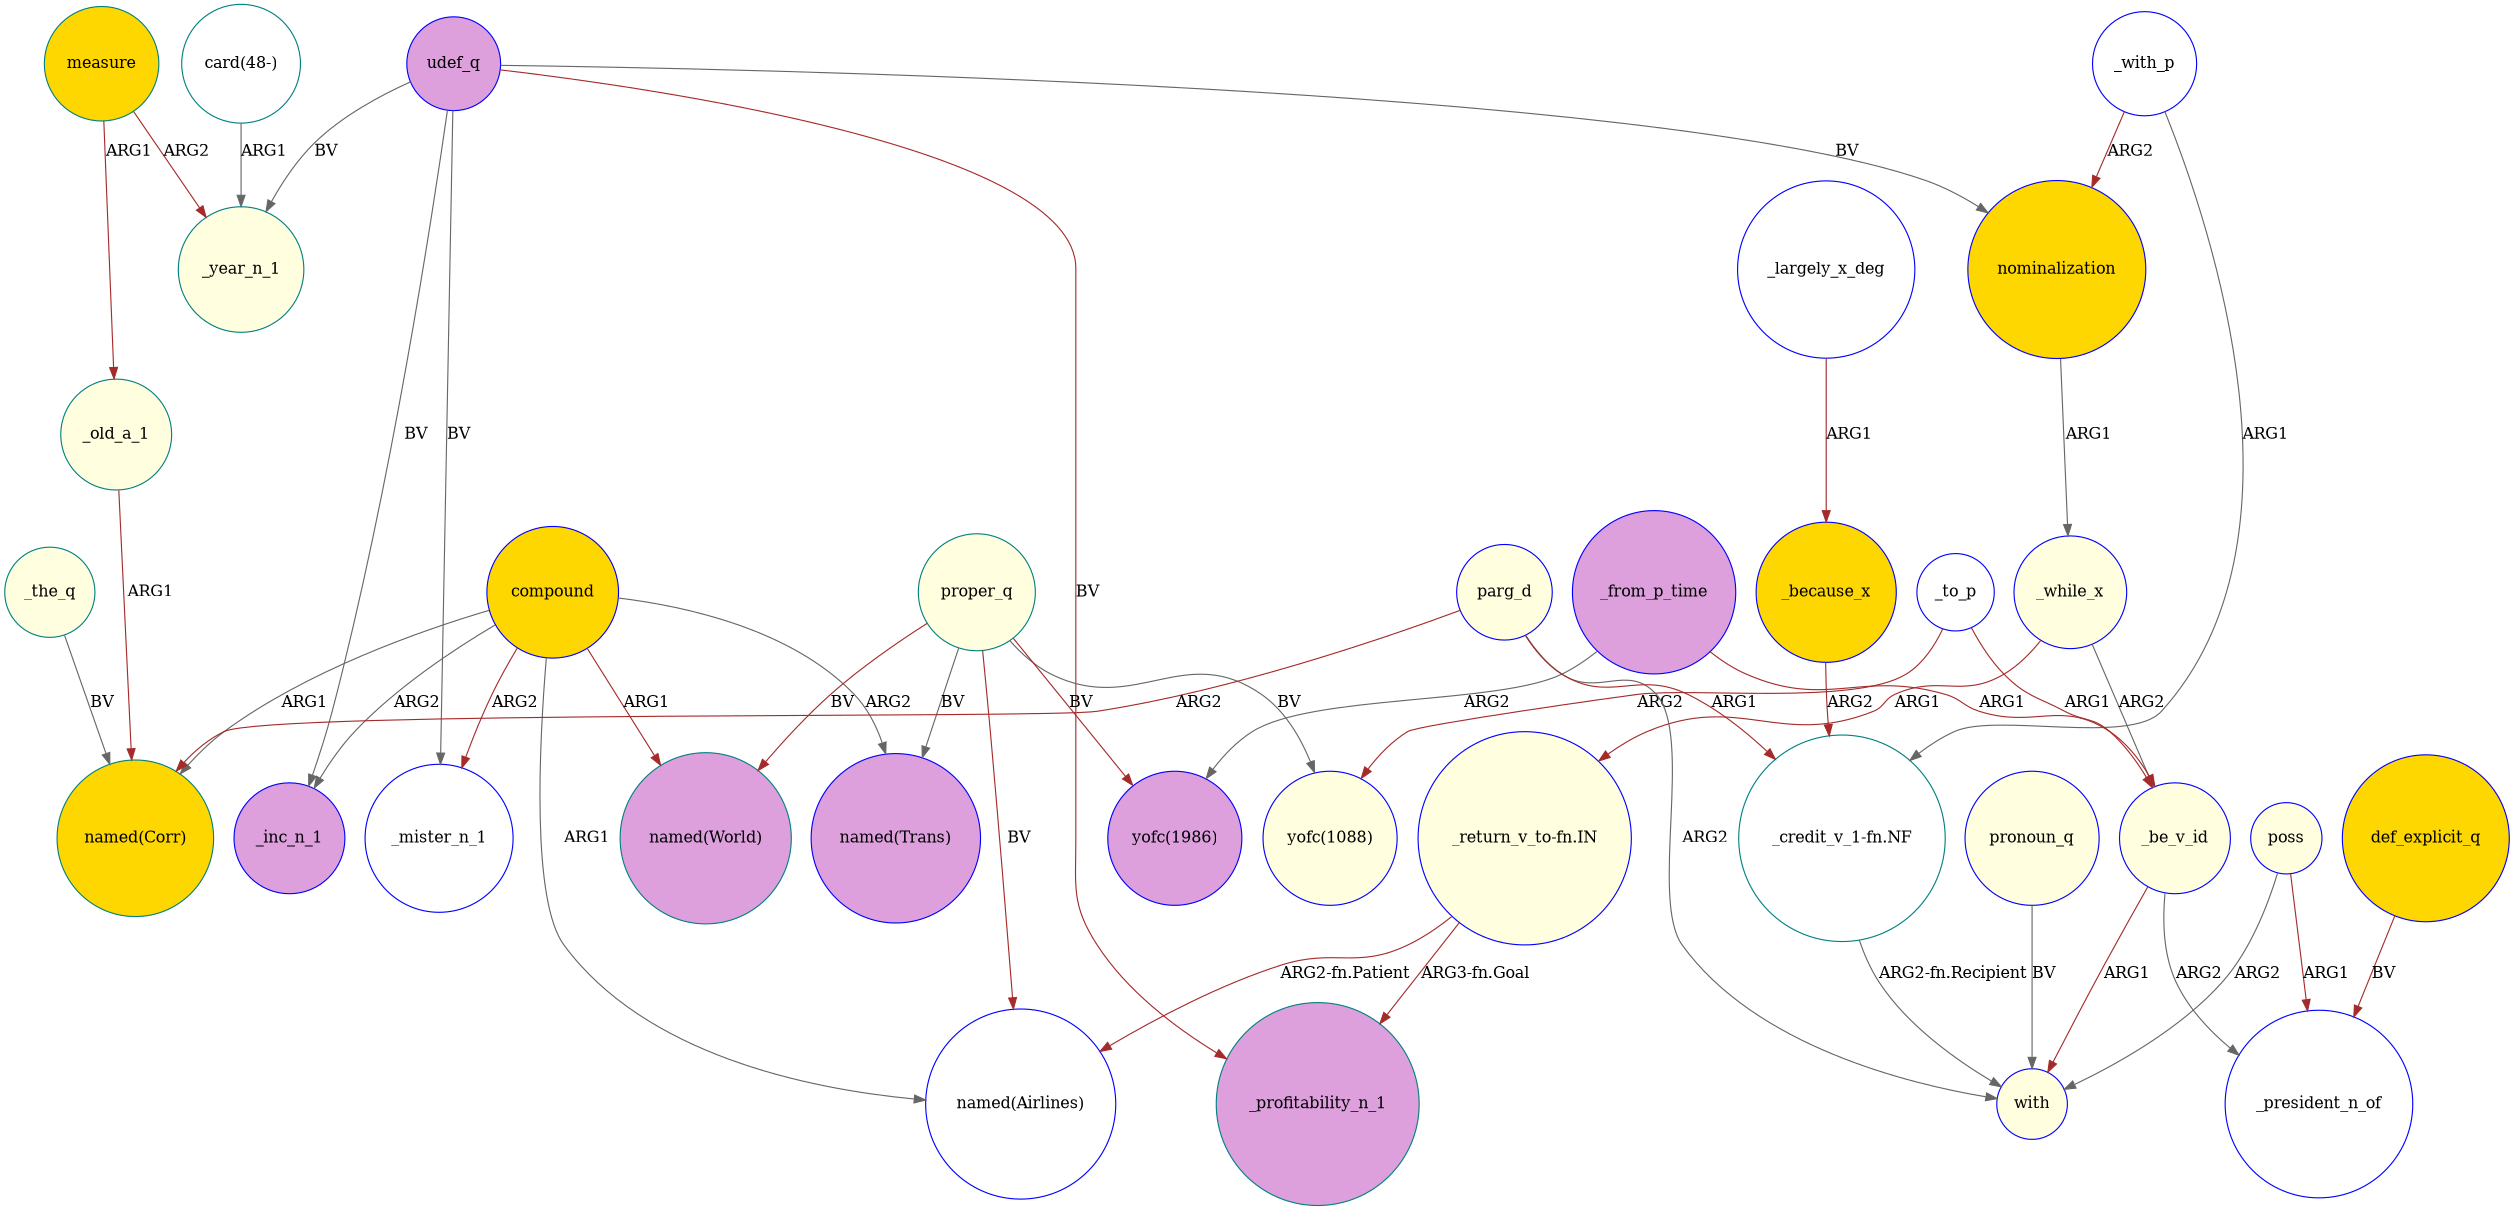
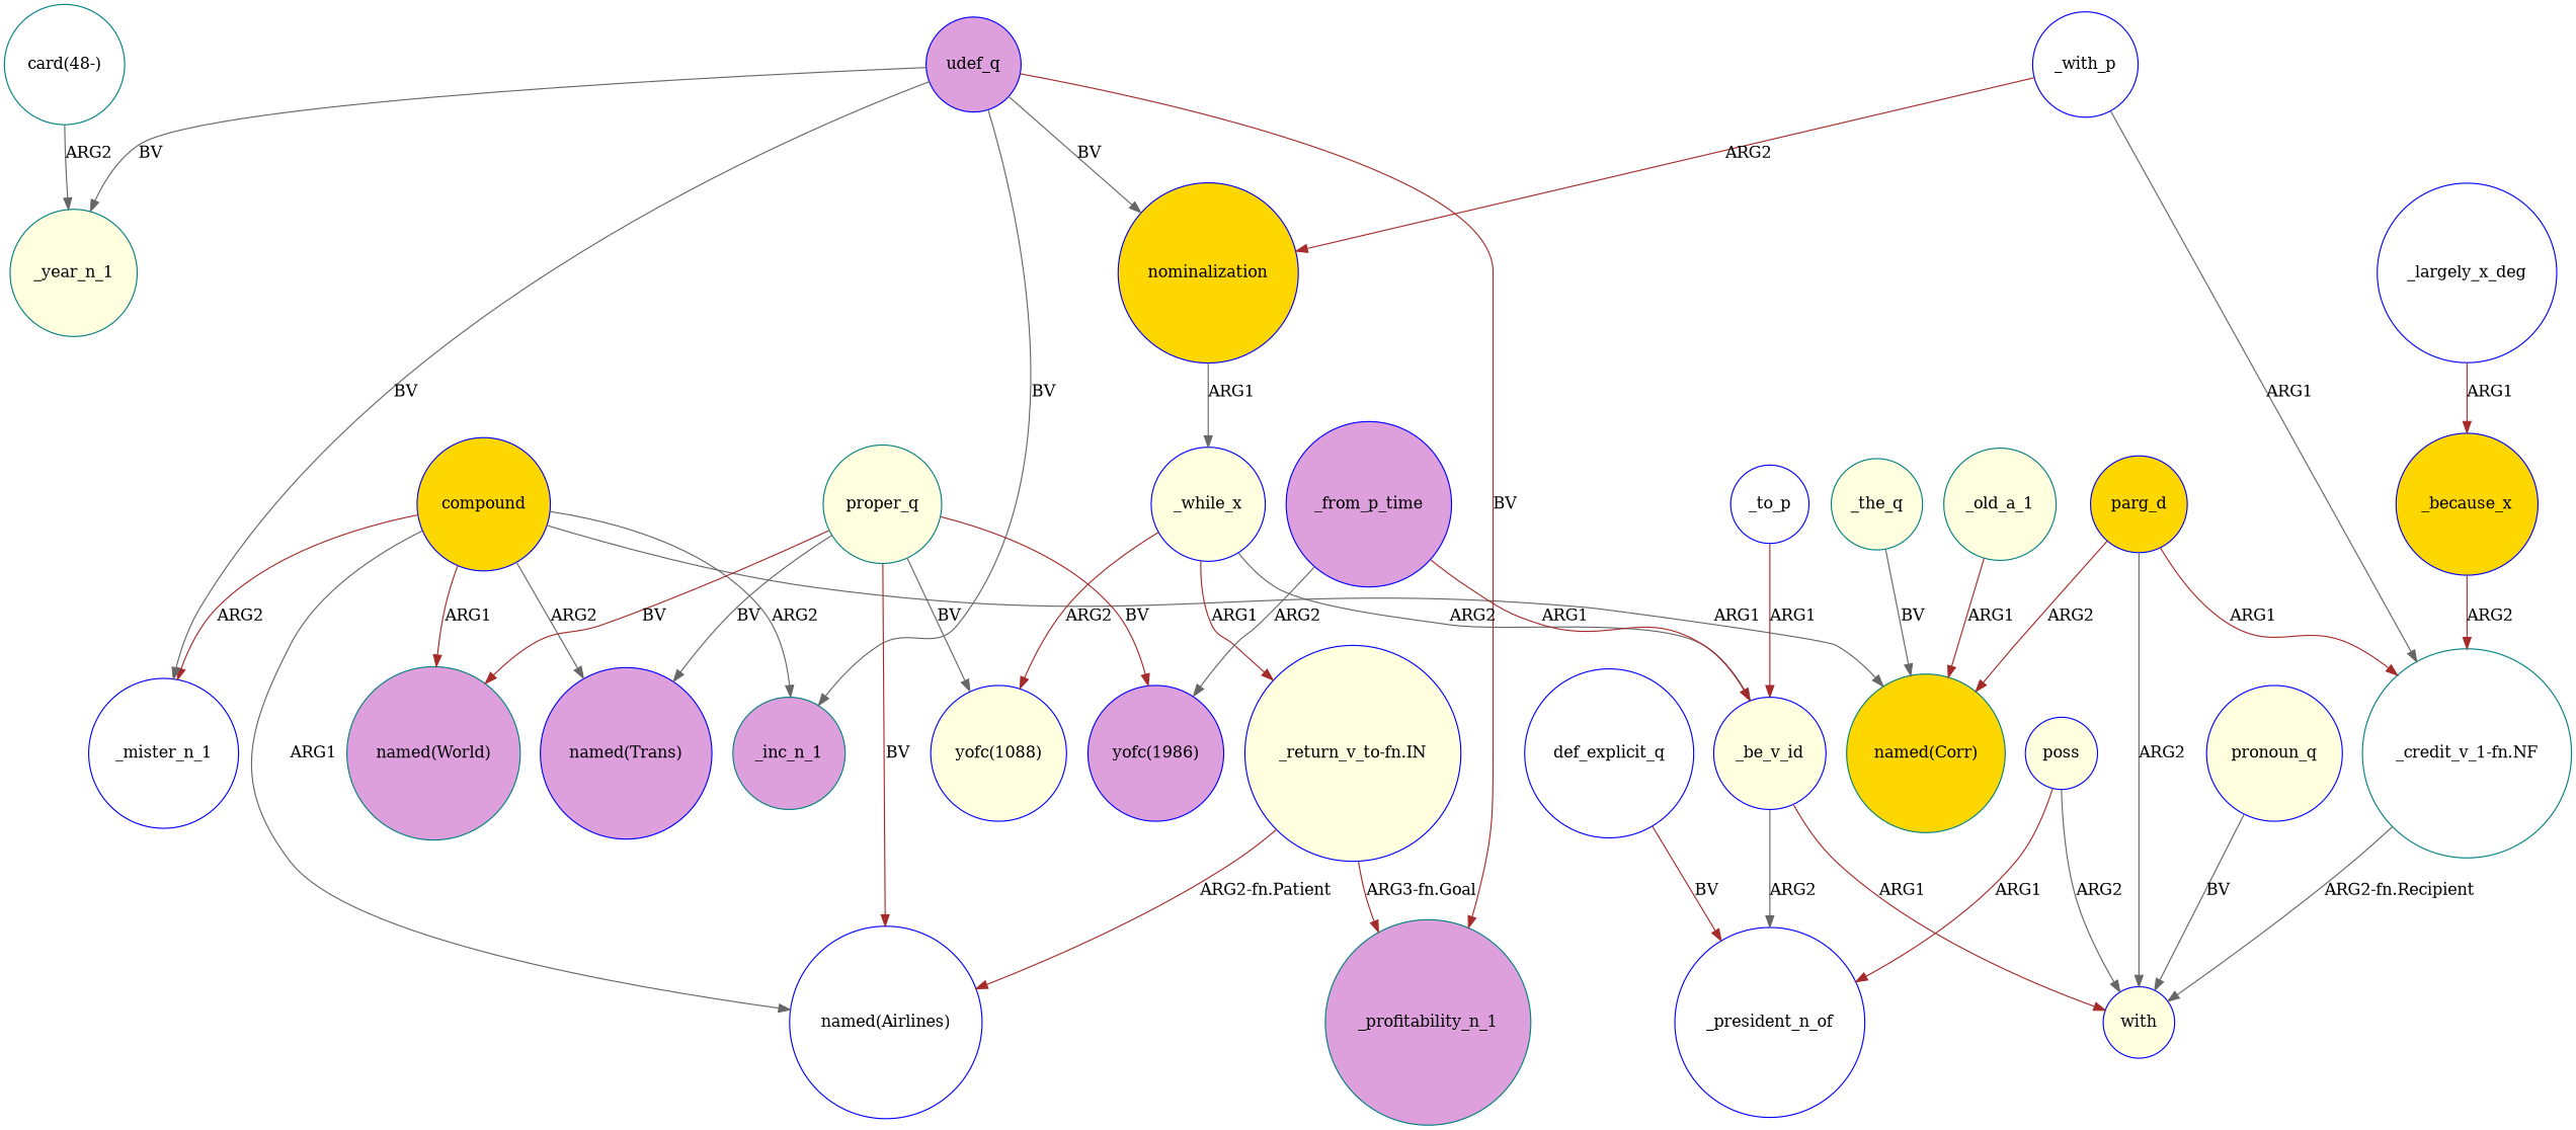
  digraph {
    node [color=blue fillcolor=lightyellow shape=circle style=filled]
    edge [color=brown]
    _old_a_1 [color=teal]
    "named(Corr)" [color=teal fillcolor=gold]
    compound [fillcolor=gold]
    "named(Trans)" [fillcolor=plum]
-   _inc_n_1 [fillcolor=plum]
+   _inc_n_1 [color=teal fillcolor=plum]
    _mister_n_1 [fillcolor=white]
    "named(Airlines)" [fillcolor=white]
    "named(World)" [color=teal fillcolor=plum]
    udef_q [fillcolor=plum]
    _profitability_n_1 [color=teal fillcolor=plum]
    _year_n_1 [color=teal]
    nominalization [fillcolor=gold]
    _while_x
    "_return_v_to-fn.IN"
    n15 [label=with]
    poss
    _president_n_of [fillcolor=white]
-   measure [color=teal fillcolor=gold]
    _be_v_id
    _with_p [fillcolor=white]
    "_credit_v_1-fn.NF" [color=teal fillcolor=white]
    _to_p [fillcolor=white]
    n23 [label="yofc(1088)"]
    _because_x [fillcolor=gold]
    _from_p_time [fillcolor=plum]
    "yofc(1986)" [fillcolor=plum]
    proper_q [color=teal]
-   parg_d
+   parg_d [fillcolor=gold]
    pronoun_q
    _the_q [color=teal]
-   def_explicit_q [fillcolor=gold]
+   def_explicit_q [fillcolor=white]
    _largely_x_deg [fillcolor=white]
    "card(48-)" [color=teal fillcolor=white]
    _old_a_1 -> "named(Corr)" [label=ARG1]
    compound -> "named(Corr)" [color=gray40 label=ARG1]
    compound -> "named(Trans)" [color=gray40 label=ARG2]
    compound -> _inc_n_1 [color=gray40 label=ARG2]
    compound -> _mister_n_1 [label=ARG2]
    compound -> "named(Airlines)" [color=gray40 label=ARG1]
    compound -> "named(World)" [label=ARG1]
    udef_q -> _inc_n_1 [color=gray40 label=BV]
    udef_q -> _mister_n_1 [color=gray40 label=BV]
    udef_q -> _profitability_n_1 [label=BV]
    udef_q -> _year_n_1 [color=gray40 label=BV]
    udef_q -> nominalization [color=gray40 label=BV]
    nominalization -> _while_x [color=gray40 label=ARG1]
    _while_x -> "_return_v_to-fn.IN" [label=ARG1]
    _while_x -> _be_v_id [color=gray40 label=ARG2]
    "_return_v_to-fn.IN" -> "named(Airlines)" [label="ARG2-fn.Patient"]
    "_return_v_to-fn.IN" -> _profitability_n_1 [label="ARG3-fn.Goal"]
    poss -> n15 [color=gray40 label=ARG2]
    poss -> _president_n_of [label=ARG1]
-   measure -> _old_a_1 [label=ARG1]
-   measure -> _year_n_1 [label=ARG2]
    _be_v_id -> n15 [label=ARG1]
    _be_v_id -> _president_n_of [color=gray40 label=ARG2]
    _with_p -> nominalization [label=ARG2]
    _with_p -> "_credit_v_1-fn.NF" [color=gray40 label=ARG1]
    "_credit_v_1-fn.NF" -> n15 [color=gray40 label="ARG2-fn.Recipient"]
    _to_p -> _be_v_id [label=ARG1]
-   _to_p -> n23 [label=ARG2]
+   _while_x -> n23 [label=ARG2]
    _because_x -> "_credit_v_1-fn.NF" [label=ARG2]
    _from_p_time -> _be_v_id [label=ARG1]
    _from_p_time -> "yofc(1986)" [color=gray40 label=ARG2]
    proper_q -> "named(Trans)" [color=gray40 label=BV]
    proper_q -> "named(Airlines)" [label=BV]
    proper_q -> "named(World)" [label=BV]
    proper_q -> n23 [color=gray40 label=BV]
    proper_q -> "yofc(1986)" [label=BV]
    parg_d -> "named(Corr)" [label=ARG2]
    parg_d -> n15 [color=gray40 label=ARG2]
    parg_d -> "_credit_v_1-fn.NF" [label=ARG1]
    pronoun_q -> n15 [color=gray40 label=BV]
    _the_q -> "named(Corr)" [color=gray40 label=BV]
    def_explicit_q -> _president_n_of [label=BV]
    _largely_x_deg -> _because_x [label=ARG1]
-   "card(48-)" -> _year_n_1 [color=gray40 label=ARG1]
+   "card(48-)" -> _year_n_1 [color=gray40 label=ARG2]
  }
